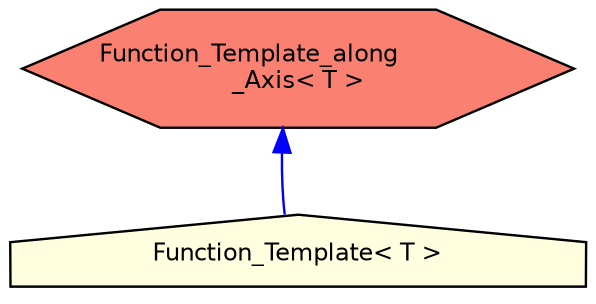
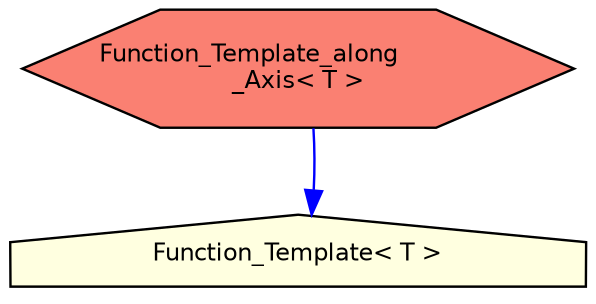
  digraph {
    node [color=black fontname=Helvetica fontsize=10 style=filled]
    n1 [fillcolor=salmon fontcolor=black height=0.2 label="Function_Template_along\l_Axis\< T \>" shape=hexagon width=0.4]
    n2 [fillcolor=lightyellow height=0.2 label="Function_Template\< T \>" shape=house width=0.4]
-   n1 -> n2 [color=blue dir=back fontname=Helvetica fontsize=10 labelfontname=Helvetica labelfontsize=10 style=solid]
+   n2 -> n1 [color=blue dir=back fontname=Helvetica fontsize=10 labelfontname=Helvetica labelfontsize=10 style=solid]
  }
